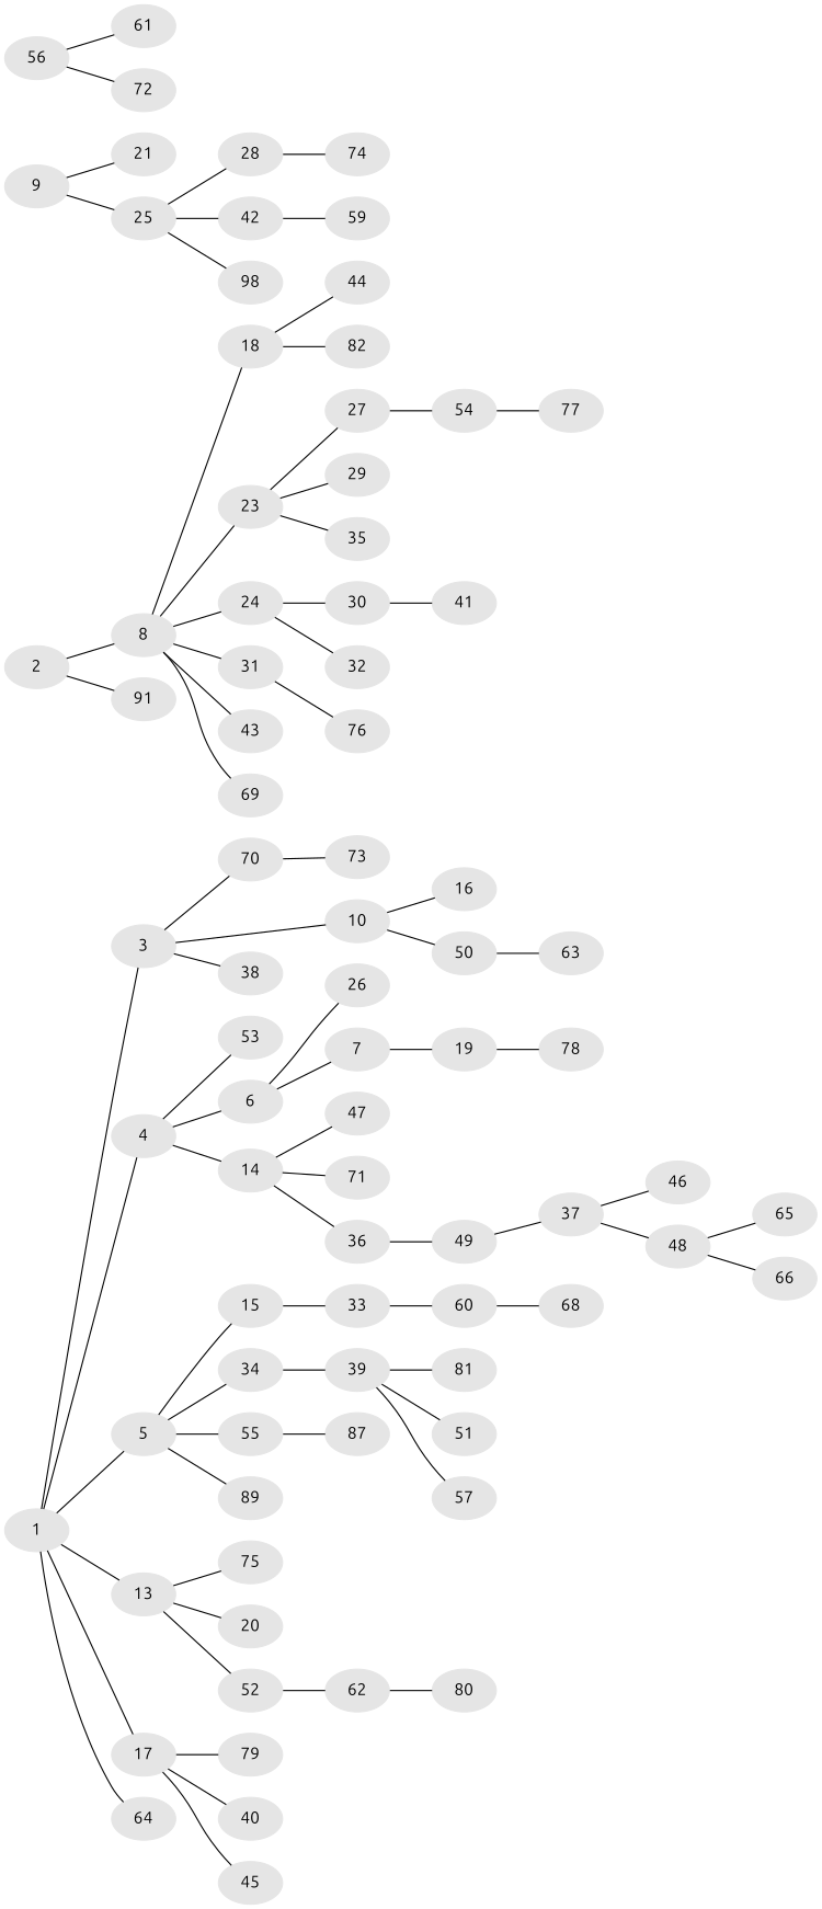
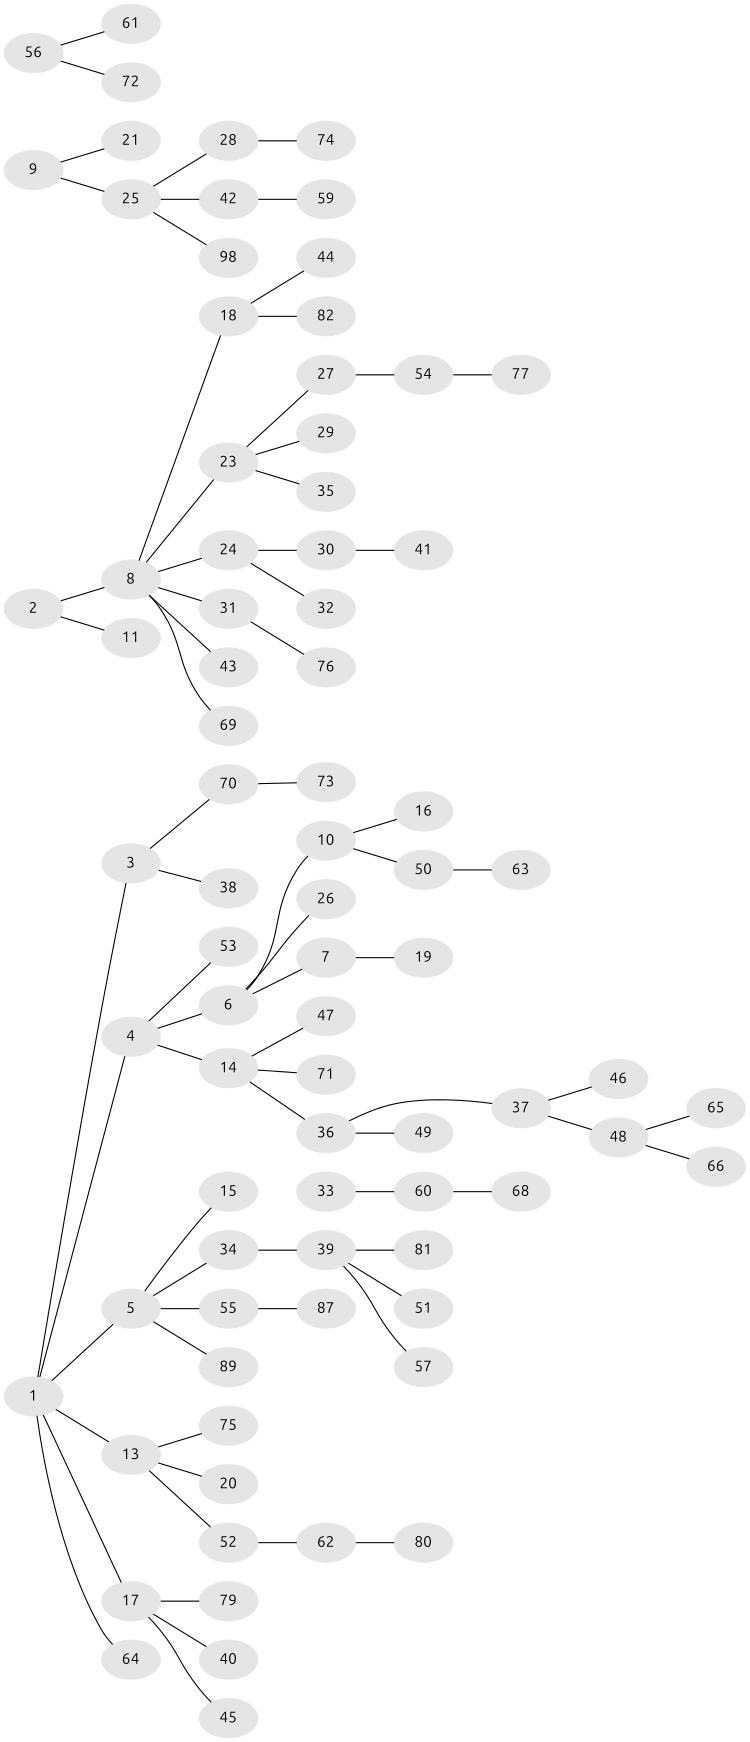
  graph {
    fontname=Ubuntu
    rankdir=LR
    node [color=gray90 fontname=Ubuntu style=filled]
    edge [fontname=Ubuntu]
    1
    3
    4
    5
    13
    17
    64
    2
    8
-   11 [label=91]
+   11
    10
    38
    70
    6
    14
    53
    15
    34
    55
    n20 [label=89]
    20
    52
    75
    40
    45
    79
    18
    23
    24
    31
    43
    69
    16
    50
    73
    7
    26
    36
    47
    71
    33
    39
    n43 [label=87]
    19
    9
    21
    25
-   78
    44
    82
    27
    29
    35
    30
    32
    76
    28
    42
    n59 [label=98]
    63
    62
    37
    49
    60
    54
    41
    74
    59
    77
    56
    61
    72
    68
    51
    57
    81
    46
    48
    65
    66
    80
    1 -- 3
    1 -- 4
    1 -- 5
    1 -- 13
    1 -- 17
    1 -- 64
-   3 -- 10
+   6 -- 10
    3 -- 38
    3 -- 70
    4 -- 6
    4 -- 14
    4 -- 53
    5 -- 15
    5 -- 34
    5 -- 55
    5 -- n20
    13 -- 20
    13 -- 52
    13 -- 75
    17 -- 40
    17 -- 45
    17 -- 79
    2 -- 8
    2 -- 11
    8 -- 18
    8 -- 23
    8 -- 24
    8 -- 31
    8 -- 43
    8 -- 69
    10 -- 16
    10 -- 50
    70 -- 73
    6 -- 7
    6 -- 26
    14 -- 36
    14 -- 47
    14 -- 71
-   15 -- 33
    34 -- 39
    55 -- n43
    52 -- 62
    18 -- 44
    18 -- 82
    23 -- 27
    23 -- 29
    23 -- 35
    24 -- 30
    24 -- 32
    31 -- 76
    50 -- 63
    7 -- 19
-   49 -- 37
+   36 -- 37
    36 -- 49
    33 -- 60
    39 -- 51
    39 -- 57
    39 -- 81
-   19 -- 78
    9 -- 21
    9 -- 25
    25 -- 28
    25 -- 42
    25 -- n59
    27 -- 54
    30 -- 41
    28 -- 74
    42 -- 59
    62 -- 80
    37 -- 46
    37 -- 48
    60 -- 68
    54 -- 77
    56 -- 61
    56 -- 72
    48 -- 65
    48 -- 66
  }
